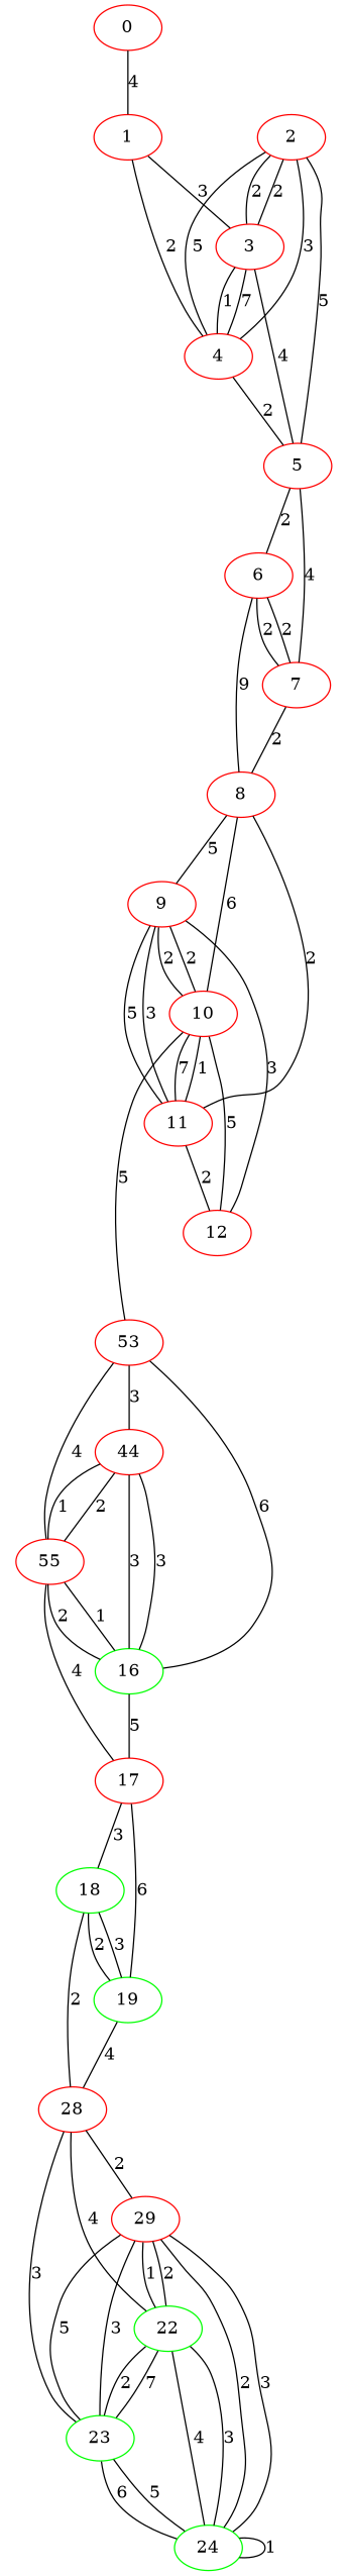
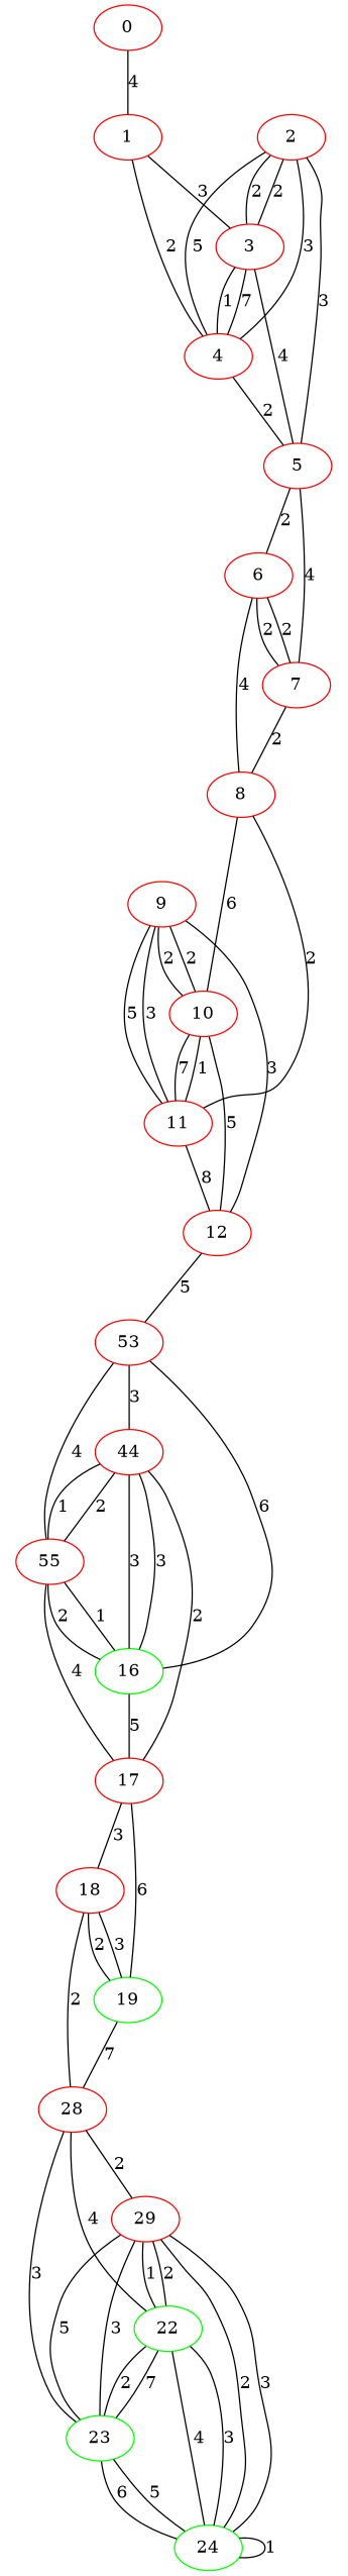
  graph {
    node [color=red weight=1]
    0
    1
    3
    4
    2
    5
    6
    7
    8
    9
    10
    11
    12
    n14 [label=53]
    n15 [label=44]
    n16 [label=55]
    16 [color=green]
    17
-   18 [color=green weight=2]
+   18 [weight=2]
    19 [color=green]
    n21 [label=28]
    n22 [label=29]
    22 [color=green]
    23 [color=green]
    24 [color=green weight=2]
    0 -- 1 [label=4]
    1 -- 3 [label=3]
    1 -- 4 [label=2]
    3 -- 4 [label=7]
    3 -- 4 [label=1]
    3 -- 5 [label=4]
    4 -- 5 [label=2]
    2 -- 3 [label=2]
    2 -- 3 [label=2]
    2 -- 4 [label=5]
    2 -- 4 [label=3]
-   2 -- 5 [label=5]
+   2 -- 5 [label=3]
    5 -- 6 [label=2]
    5 -- 7 [label=4]
    6 -- 7 [label=2]
    6 -- 7 [label=2]
-   6 -- 8 [label=9]
+   6 -- 8 [label=4]
    7 -- 8 [label=2]
-   8 -- 9 [label=5]
    8 -- 10 [label=6]
    8 -- 11 [label=2]
    9 -- 10 [label=2]
    9 -- 10 [label=2]
    9 -- 11 [label=3]
    9 -- 11 [label=5]
    9 -- 12 [label=3]
    10 -- 11 [label=1]
    10 -- 11 [label=7]
    10 -- 12 [label=5]
-   11 -- 12 [label=2]
-   10 -- n14 [label=5]
+   11 -- 12 [label=8]
+   12 -- n14 [label=5]
    n14 -- n15 [label=3]
    n14 -- n16 [label=4]
    n14 -- 16 [label=6]
    n15 -- n16 [label=1]
    n15 -- n16 [label=2]
    n15 -- 16 [label=3]
    n15 -- 16 [label=3]
+   n15 -- 17 [label=2]
    n16 -- 16 [label=2]
    n16 -- 16 [label=1]
    n16 -- 17 [label=4]
    16 -- 17 [label=5]
    17 -- 18 [label=3]
    17 -- 19 [label=6]
    18 -- 19 [label=3]
    18 -- 19 [label=2]
    18 -- n21 [label=2]
-   19 -- n21 [label=4]
+   19 -- n21 [label=7]
    n21 -- n22 [label=2]
    n21 -- 22 [label=4]
    n21 -- 23 [label=3]
    n22 -- 22 [label=2]
    n22 -- 22 [label=1]
    n22 -- 23 [label=5]
    n22 -- 23 [label=3]
    n22 -- 24 [label=2]
    n22 -- 24 [label=3]
    22 -- 23 [label=7]
    22 -- 23 [label=2]
    22 -- 24 [label=3]
    22 -- 24 [label=4]
    23 -- 24 [label=5]
    23 -- 24 [label=6]
    24 -- 24 [label=1]
  }
